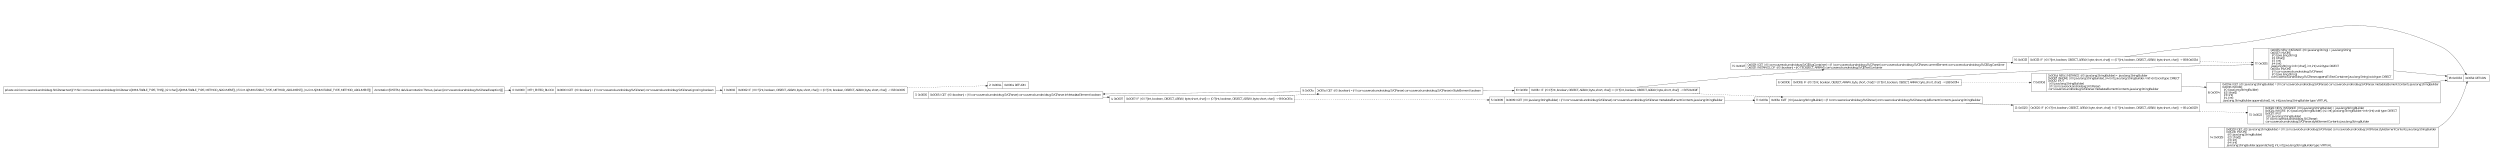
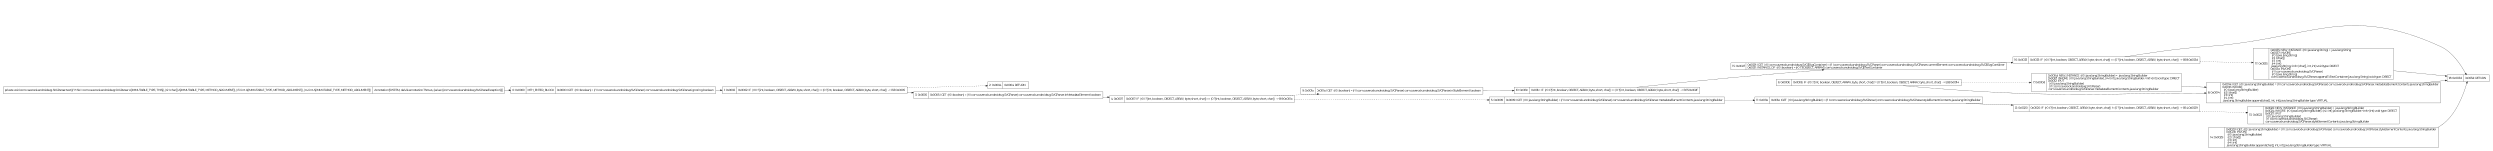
  digraph {
    fontname=Montserrat
    rankdir=LR
    node [fontname=Montserrat shape=record]
    edge [fontname=Montserrat]
    n1 [label="{0\:\ 0x0000|MTH_ENTER_BLOCK\l|0x0000: IGET  (r0 I:boolean) = (r1 I:com.caverock.androidsvg.SVGParser) com.caverock.androidsvg.SVGParser.ignoring boolean \l}"]
    n2 [label="{1\:\ 0x0002|0x0002: IF  (r0 I:?[int, boolean, OBJECT, ARRAY, byte, short, char]) == (0 ?[int, boolean, OBJECT, ARRAY, byte, short, char])  \-\> B:3:0x0005 \l}"]
    n3 [label="{2\:\ 0x0004|0x0004: RETURN   \l}"]
    n4 [label="{3\:\ 0x0005|0x0005: IGET  (r0 I:boolean) = (r1 I:com.caverock.androidsvg.SVGParser) com.caverock.androidsvg.SVGParser.inMetadataElement boolean \l}"]
    n5 [label="{4\:\ 0x0007|0x0007: IF  (r0 I:?[int, boolean, OBJECT, ARRAY, byte, short, char]) == (0 ?[int, boolean, OBJECT, ARRAY, byte, short, char])  \-\> B:9:0x001a \l}"]
    n6 [label="{5\:\ 0x0009|0x0009: IGET  (r0 I:java.lang.StringBuilder) = (r1 I:com.caverock.androidsvg.SVGParser) com.caverock.androidsvg.SVGParser.metadataElementContents java.lang.StringBuilder \l}"]
    n7 [label="{9\:\ 0x001a|0x001a: IGET  (r0 I:boolean) = (r1 I:com.caverock.androidsvg.SVGParser) com.caverock.androidsvg.SVGParser.inStyleElement boolean \l}"]
    n8 [label="{11\:\ 0x001e|0x001e: IGET  (r0 I:java.lang.StringBuilder) = (r1 I:com.caverock.androidsvg.SVGParser) com.caverock.androidsvg.SVGParser.styleElementContents java.lang.StringBuilder \l}"]
    n9 [label="{10\:\ 0x001c|0x001c: IF  (r0 I:?[int, boolean, OBJECT, ARRAY, byte, short, char]) == (0 ?[int, boolean, OBJECT, ARRAY, byte, short, char])  \-\> B:15:0x002f \l}"]
    n10 [label="{6\:\ 0x000b|0x000b: IF  (r0 I:?[int, boolean, OBJECT, ARRAY, byte, short, char]) != (0 ?[int, boolean, OBJECT, ARRAY, byte, short, char])  \-\> B:8:0x0014 \l}"]
    n11 [label="{7\:\ 0x000d|0x000d: NEW_INSTANCE  (r0 I:java.lang.StringBuilder) =  java.lang.StringBuilder \l0x000f: INVOKE  (r0 I:java.lang.StringBuilder), (r4 I:int) java.lang.StringBuilder.\<init\>(int):void type: DIRECT \l0x0012: IPUT  \l  (r0 I:java.lang.StringBuilder)\l  (r1 I:com.caverock.androidsvg.SVGParser)\l com.caverock.androidsvg.SVGParser.metadataElementContents java.lang.StringBuilder \l}"]
    n12 [label="{8\:\ 0x0014|0x0014: IGET  (r0 I:java.lang.StringBuilder) = (r1 I:com.caverock.androidsvg.SVGParser) com.caverock.androidsvg.SVGParser.metadataElementContents java.lang.StringBuilder \l0x0016: INVOKE  \l  (r0 I:java.lang.StringBuilder)\l  (r2 I:char[])\l  (r3 I:int)\l  (r4 I:int)\l java.lang.StringBuilder.append(char[], int, int):java.lang.StringBuilder type: VIRTUAL \l}"]
    n13 [label="{18\:\ 0x003d|0x003d: RETURN   \l}"]
    n14 [label="{15\:\ 0x002f|0x002f: IGET  (r0 I:com.caverock.androidsvg.SVG$SvgContainer) = (r1 I:com.caverock.androidsvg.SVGParser) com.caverock.androidsvg.SVGParser.currentElement com.caverock.androidsvg.SVG$SvgContainer \l0x0031: INSTANCE_OF  (r0 I:boolean) = (r0 I:?[OBJECT, ARRAY]) com.caverock.androidsvg.SVG$TextContainer \l}"]
    n15 [label="{12\:\ 0x0020|0x0020: IF  (r0 I:?[int, boolean, OBJECT, ARRAY, byte, short, char]) != (0 ?[int, boolean, OBJECT, ARRAY, byte, short, char])  \-\> B:14:0x0029 \l}"]
    n16 [label="{16\:\ 0x0033|0x0033: IF  (r0 I:?[int, boolean, OBJECT, ARRAY, byte, short, char]) == (0 ?[int, boolean, OBJECT, ARRAY, byte, short, char])  \-\> B:18:0x003d \l}"]
    n17 [label="{13\:\ 0x0022|0x0022: NEW_INSTANCE  (r0 I:java.lang.StringBuilder) =  java.lang.StringBuilder \l0x0024: INVOKE  (r0 I:java.lang.StringBuilder), (r4 I:int) java.lang.StringBuilder.\<init\>(int):void type: DIRECT \l0x0027: IPUT  \l  (r0 I:java.lang.StringBuilder)\l  (r1 I:com.caverock.androidsvg.SVGParser)\l com.caverock.androidsvg.SVGParser.styleElementContents java.lang.StringBuilder \l}"]
    n18 [label="{14\:\ 0x0029|0x0029: IGET  (r0 I:java.lang.StringBuilder) = (r1 I:com.caverock.androidsvg.SVGParser) com.caverock.androidsvg.SVGParser.styleElementContents java.lang.StringBuilder \l0x002b: INVOKE  \l  (r0 I:java.lang.StringBuilder)\l  (r2 I:char[])\l  (r3 I:int)\l  (r4 I:int)\l java.lang.StringBuilder.append(char[], int, int):java.lang.StringBuilder type: VIRTUAL \l}"]
    n19 [label="{17\:\ 0x0035|0x0035: NEW_INSTANCE  (r0 I:java.lang.String) =  java.lang.String \l0x0037: INVOKE  \l  (r0 I:java.lang.String)\l  (r2 I:char[])\l  (r3 I:int)\l  (r4 I:int)\l java.lang.String.\<init\>(char[], int, int):void type: DIRECT \l0x003a: INVOKE  \l  (r1 I:com.caverock.androidsvg.SVGParser)\l  (r0 I:java.lang.String)\l com.caverock.androidsvg.SVGParser.appendToTextContainer(java.lang.String):void type: DIRECT \l}"]
    n20 [label="{private void com.caverock.androidsvg.SVGParser.text((r1 'this' I:com.caverock.androidsvg.SVGParser A[IMMUTABLE_TYPE, THIS]), (r2 I:char[] A[IMMUTABLE_TYPE, METHOD_ARGUMENT]), (r3 I:int A[IMMUTABLE_TYPE, METHOD_ARGUMENT]), (r4 I:int A[IMMUTABLE_TYPE, METHOD_ARGUMENT]))  | Annotation[SYSTEM, dalvik.annotation.Throws, \{value=[com.caverock.androidsvg.SVGParseException]\}]\l}"]
    n1 -> n2
    n2 -> n3 [style=dashed]
-   n7 -> n4
+   n2 -> n4
    n4 -> n5
    n5 -> n6 [style=dashed]
    n5 -> n7 [style=dashed]
    n6 -> n8
    n7 -> n9
    n8 -> n15
-   n9 -> n8 [style=dashed]
    n9 -> n14
    n10 -> n11 [style=dashed]
-   n10 -> n19
+   n10 -> n12
    n11 -> n12
    n12 -> n13
    n14 -> n16
    n15 -> n17 [style=dashed]
    n16 -> n13
    n16 -> n19 [style=dashed]
    n18 -> n13
    n19 -> n13
    n20 -> n1
  }
